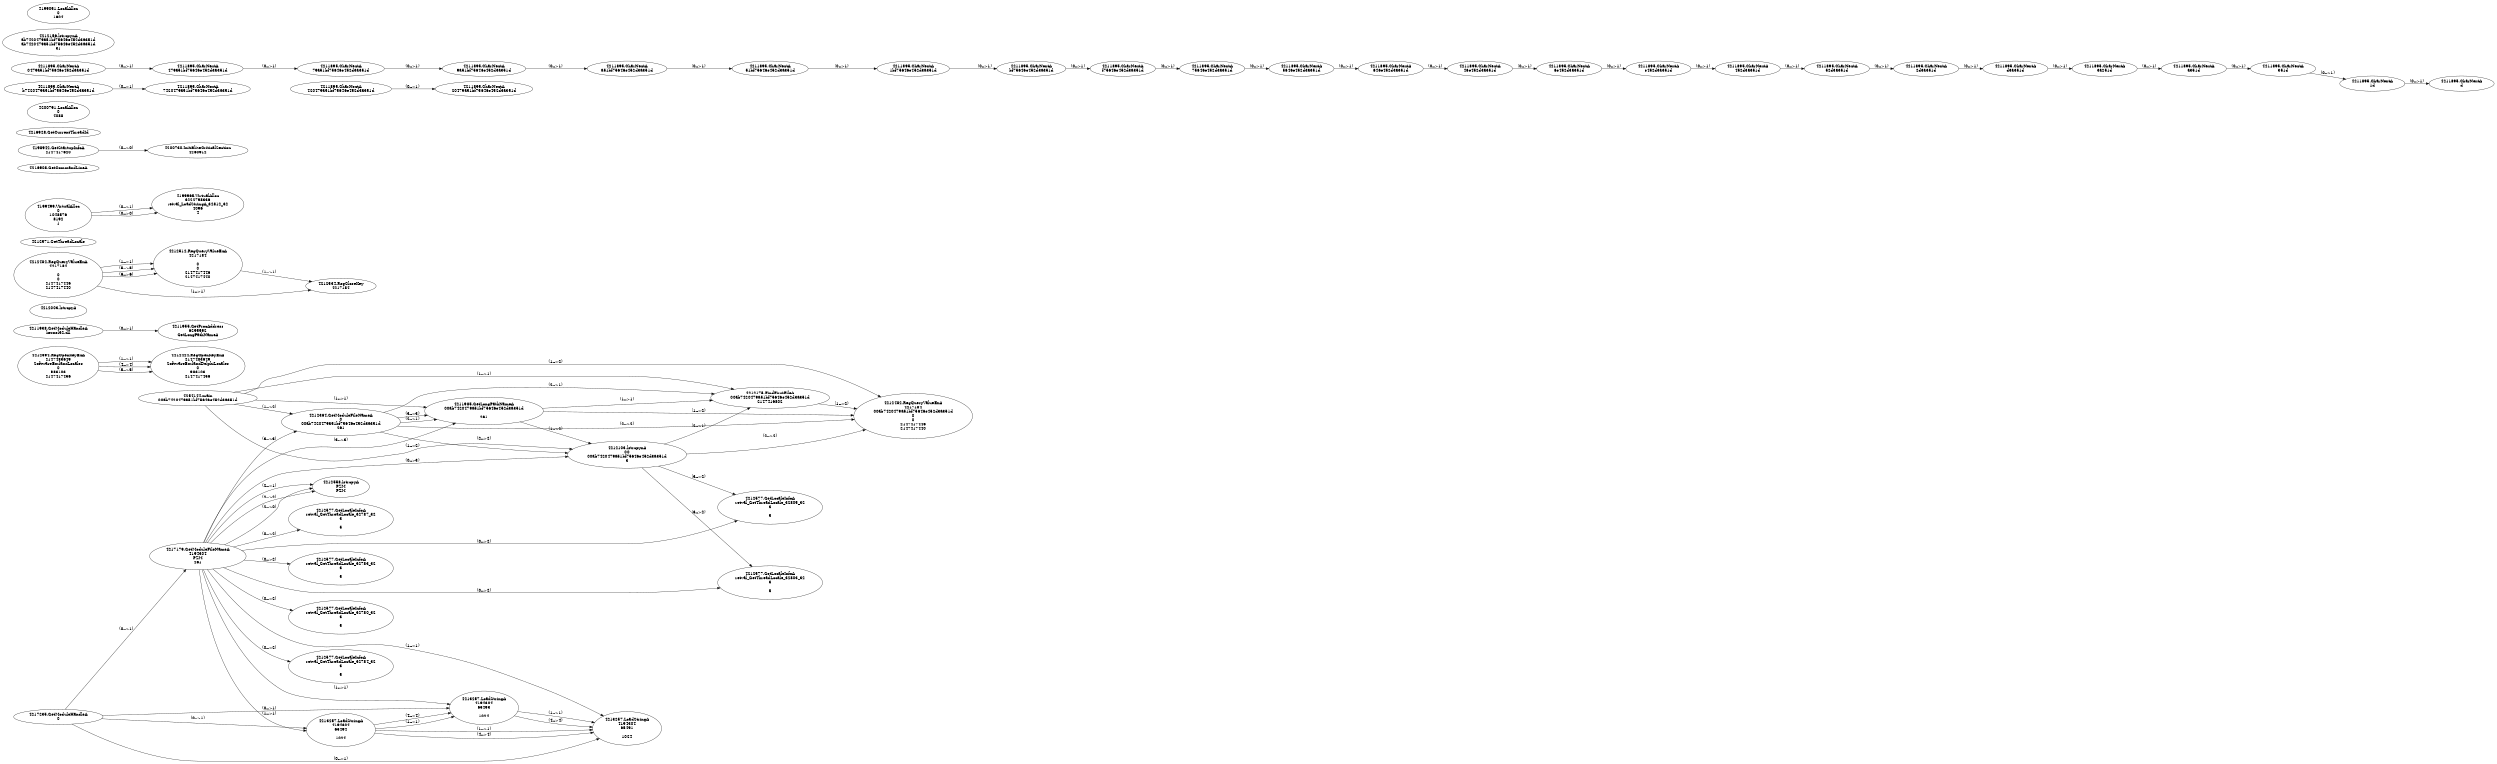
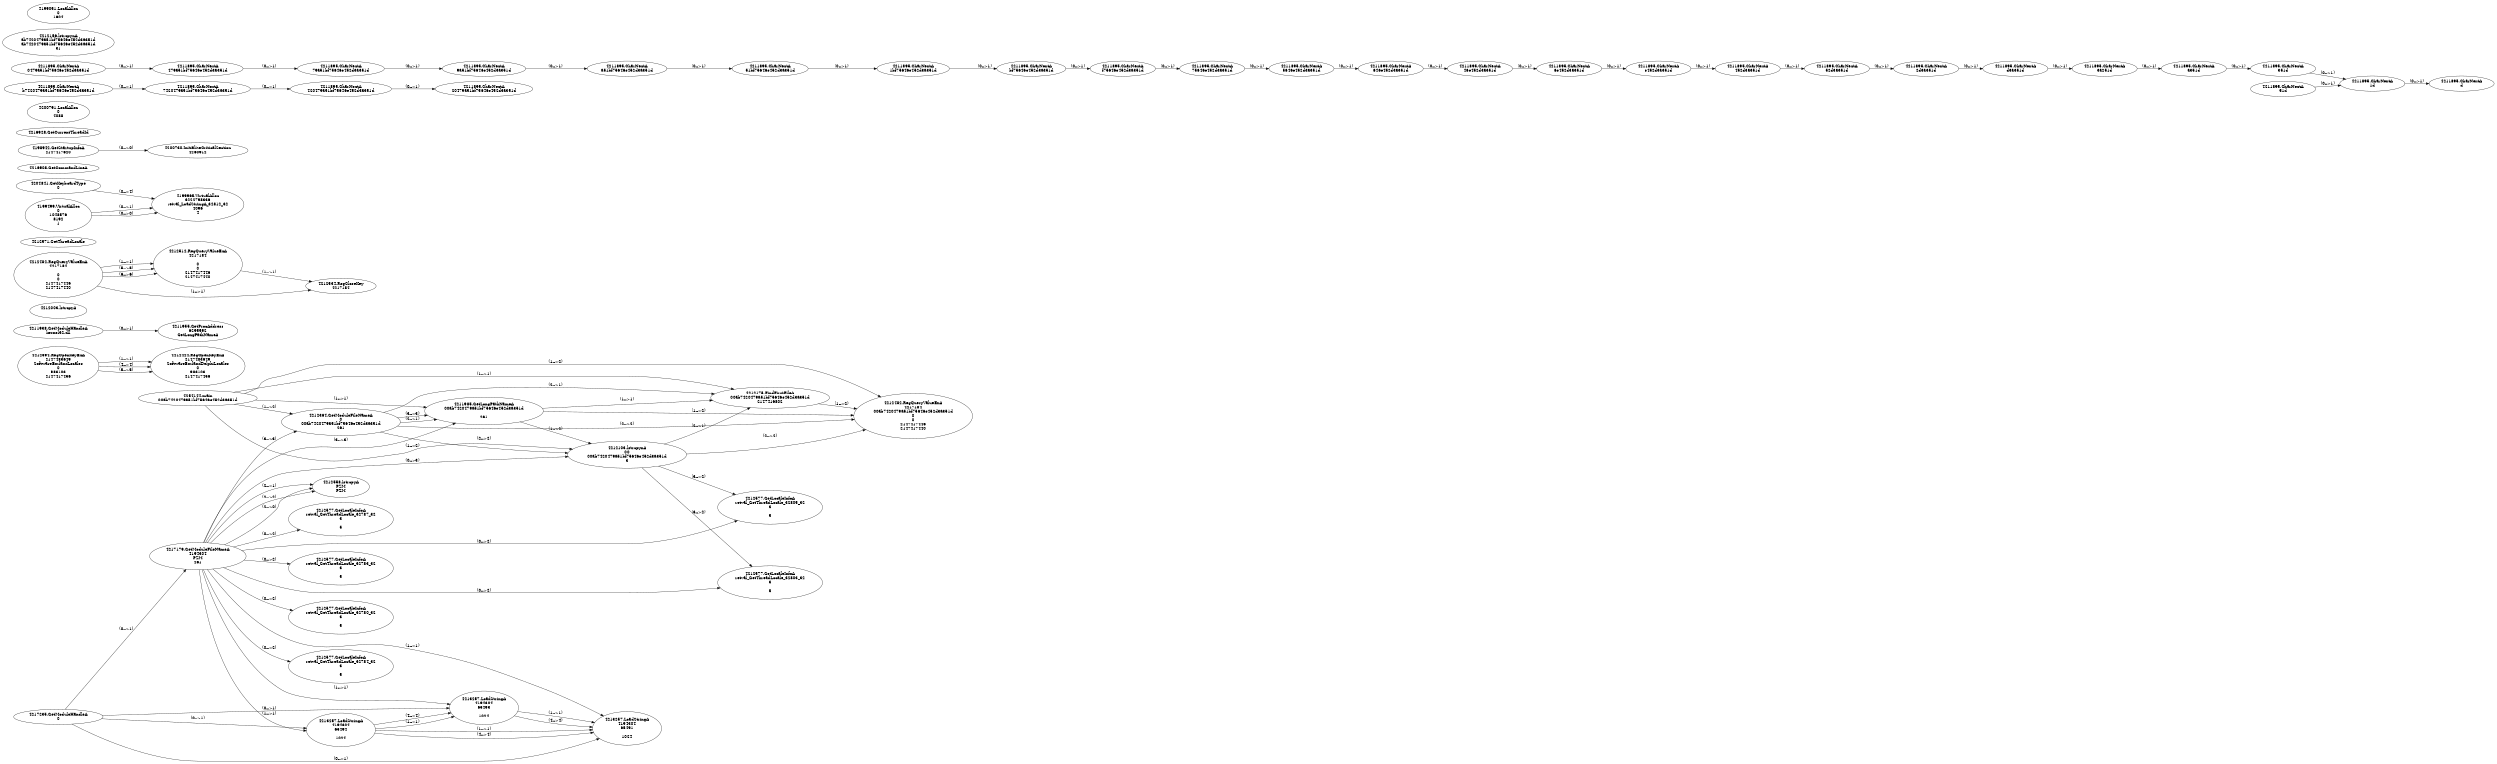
  digraph {
    rankdir=LR
    n1 [label="4254144.main\n00ab7420479a51bf75646e452d3a351d"]
    n2 [label="4212364.GetModuleFileNameA\n0\n00ab7420479a51bf75646e452d3a351d\n261"]
    n3 [label="4211985.GetLongPathNameA\n00ab7420479a51bf75646e452d3a351d\n\n261"]
    n4 [label="4212103.lstrcpynA\n00\n00ab7420479a51bf75646e452d3a351d\n3"]
    n5 [label="4212175.FindFirstFileA\n00ab7420479a51bf75646e452d3a351d\n2147416802"]
    n6 [label="4212482.RegQueryValueExA\n4217184\n00ab7420479a51bf75646e452d3a351d\n0\n0\n2147417446\n2147417440"]
    n7 [label="4212577.GetLocaleInfoA\nretval_GetThreadLocale_32805_32\n3\n\n5"]
    n8 [label="4212577.GetLocaleInfoA\nretval_GetThreadLocale_32803_32\n3\n\n5"]
    n9 [label="4217235.GetModuleHandleA\n0"]
    n10 [label="4217179.GetModuleFileNameA\n4194304\nPZM\n261"]
    n11 [label="4213257.LoadStringA\n4194304\n65494\n\n1024"]
    n12 [label="4213257.LoadStringA\n4194304\n65493\n\n1024"]
    n13 [label="4213257.LoadStringA\n4194304\n65491\n\n1024"]
    n14 [label="4212558.lstrcpyA\nPZM\nPZM"]
    n15 [label="4212577.GetLocaleInfoA\nretval_GetThreadLocale_32787_32\n3\n\n5"]
    n16 [label="4212577.GetLocaleInfoA\nretval_GetThreadLocale_32783_32\n3\n\n5"]
    n17 [label="4212577.GetLocaleInfoA\nretval_GetThreadLocale_32780_32\n3\n\n5"]
    n18 [label="4212577.GetLocaleInfoA\nretval_GetThreadLocale_32784_32\n3\n\n5"]
    n19 [label="4212394.RegOpenKeyExA\n2147483649\nSoftware\Borland\Locales\n0\n983103\n2147417456"]
    n20 [label="4212424.RegOpenKeyExA\n2147483649\nSoftware\Borland\Delphi\Locales\n0\n983103\n2147417456"]
    n21 [label="4211938.GetModuleHandleA\nkernel32.dll"]
    n22 [label="4211955.GetProcAddress\n6295592\nGetLongPathNameA"]
    n23 [label="4212003.lstrcpyA\n\n"]
    n24 [label="4212482.RegQueryValueExA\n4217184\n\n0\n0\n2147417446\n2147417440"]
    n25 [label="4212512.RegQueryValueExA\n4217184\n\n0\n0\n2147417446\n2147417440"]
    n26 [label="4212534.RegCloseKey\n4217184"]
    n27 [label="4212571.GetThreadLocale\n"]
+   n28 [label="4204841.GetKeyboardType\n0"]
    n29 [label="4199965.VirtualAlloc\n3222798336\nretval_LoadStringA_32812_32\n4096\n4"]
    n30 [label="4216908.GetCommandLineA\n"]
    n31 [label="4198942.GetStartupInfoA\n2147417620"]
    n32 [label="4200730.InitializeCriticalSection\n4260912"]
    n33 [label="4216928.GetCurrentThreadId\n"]
    n34 [label="4200791.LocalAlloc\n0\n4088"]
    n35 [label="4211895.CharNextA\nb7420479a51bf75646e452d3a351d"]
    n36 [label="4211895.CharNextA\n7420479a51bf75646e452d3a351d"]
    n37 [label="4211895.CharNextA\n420479a51bf75646e452d3a351d"]
    n38 [label="4211895.CharNextA\n20479a51bf75646e452d3a351d"]
    n39 [label="4211895.CharNextA\n0479a51bf75646e452d3a351d"]
    n40 [label="4211895.CharNextA\n479a51bf75646e452d3a351d"]
    n41 [label="4211895.CharNextA\n79a51bf75646e452d3a351d"]
    n42 [label="4211895.CharNextA\n9a51bf75646e452d3a351d"]
    n43 [label="4211895.CharNextA\na51bf75646e452d3a351d"]
    n44 [label="4211895.CharNextA\n51bf75646e452d3a351d"]
    n45 [label="4211895.CharNextA\n1bf75646e452d3a351d"]
    n46 [label="4211895.CharNextA\nbf75646e452d3a351d"]
    n47 [label="4211895.CharNextA\nf75646e452d3a351d"]
    n48 [label="4211895.CharNextA\n75646e452d3a351d"]
    n49 [label="4211895.CharNextA\n5646e452d3a351d"]
    n50 [label="4211895.CharNextA\n646e452d3a351d"]
    n51 [label="4211895.CharNextA\n46e452d3a351d"]
    n52 [label="4211895.CharNextA\n6e452d3a351d"]
    n53 [label="4211895.CharNextA\ne452d3a351d"]
    n54 [label="4211895.CharNextA\n452d3a351d"]
    n55 [label="4211895.CharNextA\n52d3a351d"]
    n56 [label="4211895.CharNextA\n2d3a351d"]
    n57 [label="4211895.CharNextA\nd3a351d"]
    n58 [label="4211895.CharNextA\n3a251d"]
    n59 [label="4211895.CharNextA\na351d"]
    n60 [label="4211895.CharNextA\n351d"]
    n61 [label="4211895.CharNextA\n1d"]
+   n62 [label="4211895.CharNextA\n51d"]
    n63 [label="4211895.CharNextA\nd"]
    n64 [label="4212156.lstrcpynA\nab7420479a51bf75646e452d3a351d\nab7420479a51bf75646e452d3a351d\n31"]
    n65 [label="4199499.VirtualAlloc\n0\n1048576\n8192\n1"]
    n66 [label="4199051.LocalAlloc\n0\n1604"]
    n1 -> n2 [label="(1-->2)"]
    n1 -> n3 [label="(1-->1)"]
    n1 -> n4 [label="(1-->2)"]
    n1 -> n5 [label="(1-->1)"]
    n1 -> n6 [label="(1-->2)"]
    n2 -> n3 [label="(2-->1)"]
    n2 -> n3 [label="(3-->3)"]
    n2 -> n4 [label="(2-->2)"]
    n2 -> n5 [label="(2-->1)"]
    n2 -> n6 [label="(2-->2)"]
    n3 -> n4 [label="(1-->2)"]
    n3 -> n5 [label="(1-->1)"]
    n3 -> n6 [label="(1-->2)"]
    n4 -> n5 [label="(2-->1)"]
    n4 -> n6 [label="(2-->2)"]
    n4 -> n7 [label="(3-->2)"]
    n4 -> n8 [label="(3-->2)"]
    n5 -> n6 [label="(1-->2)"]
    n9 -> n10 [label="(0-->1)"]
    n9 -> n11 [label="(0-->1)"]
    n9 -> n12 [label="(0-->1)"]
    n9 -> n13 [label="(0-->1)"]
    n10 -> n2 [label="(3-->3)"]
    n10 -> n3 [label="(3-->3)"]
    n10 -> n4 [label="(0-->3)"]
    n10 -> n7 [label="(0-->2)"]
    n10 -> n8 [label="(0-->2)"]
    n10 -> n11 [label="(1-->1)"]
    n10 -> n12 [label="(1-->1)"]
    n10 -> n13 [label="(1-->1)"]
    n10 -> n14 [label="(2-->1)"]
    n10 -> n14 [label="(2-->2)"]
    n10 -> n14 [label="(2-->0)"]
    n10 -> n15 [label="(0-->2)"]
    n10 -> n16 [label="(0-->2)"]
    n10 -> n17 [label="(0-->2)"]
    n10 -> n18 [label="(0-->2)"]
    n11 -> n12 [label="(1-->1)"]
    n11 -> n12 [label="(4-->4)"]
    n11 -> n13 [label="(1-->1)"]
    n11 -> n13 [label="(4-->4)"]
    n12 -> n13 [label="(1-->1)"]
    n12 -> n13 [label="(4-->4)"]
    n19 -> n20 [label="(1-->1)"]
    n19 -> n20 [label="(4-->4)"]
    n19 -> n20 [label="(5-->5)"]
    n21 -> n22 [label="(0-->1)"]
    n24 -> n25 [label="(1-->1)"]
    n24 -> n25 [label="(5-->5)"]
    n24 -> n25 [label="(6-->6)"]
    n24 -> n26 [label="(1-->1)"]
    n25 -> n26 [label="(1-->1)"]
+   n28 -> n29 [label="(0-->4)"]
    n31 -> n32 [label="(0-->0)"]
    n35 -> n36 [label="(0-->1)"]
+   n36 -> n37 [label="(0-->1)"]
    n37 -> n38 [label="(0-->1)"]
    n39 -> n40 [label="(0-->1)"]
    n40 -> n41 [label="(0-->1)"]
    n41 -> n42 [label="(0-->1)"]
    n42 -> n43 [label="(0-->1)"]
    n43 -> n44 [label="(0-->1)"]
    n44 -> n45 [label="(0-->1)"]
    n45 -> n46 [label="(0-->1)"]
    n46 -> n47 [label="(0-->1)"]
    n47 -> n48 [label="(0-->1)"]
    n48 -> n49 [label="(0-->1)"]
    n49 -> n50 [label="(0-->1)"]
    n50 -> n51 [label="(0-->1)"]
    n51 -> n52 [label="(0-->1)"]
    n52 -> n53 [label="(0-->1)"]
    n53 -> n54 [label="(0-->1)"]
    n54 -> n55 [label="(0-->1)"]
    n55 -> n56 [label="(0-->1)"]
    n56 -> n57 [label="(0-->1)"]
    n57 -> n58 [label="(0-->1)"]
    n58 -> n59 [label="(0-->1)"]
    n59 -> n60 [label="(0-->1)"]
    n60 -> n61 [label="(0-->1)"]
    n61 -> n63 [label="(0-->1)"]
+   n62 -> n61 [label="(0-->1)"]
    n65 -> n29 [label="(0-->1)"]
    n65 -> n29 [label="(0-->0)"]
  }
